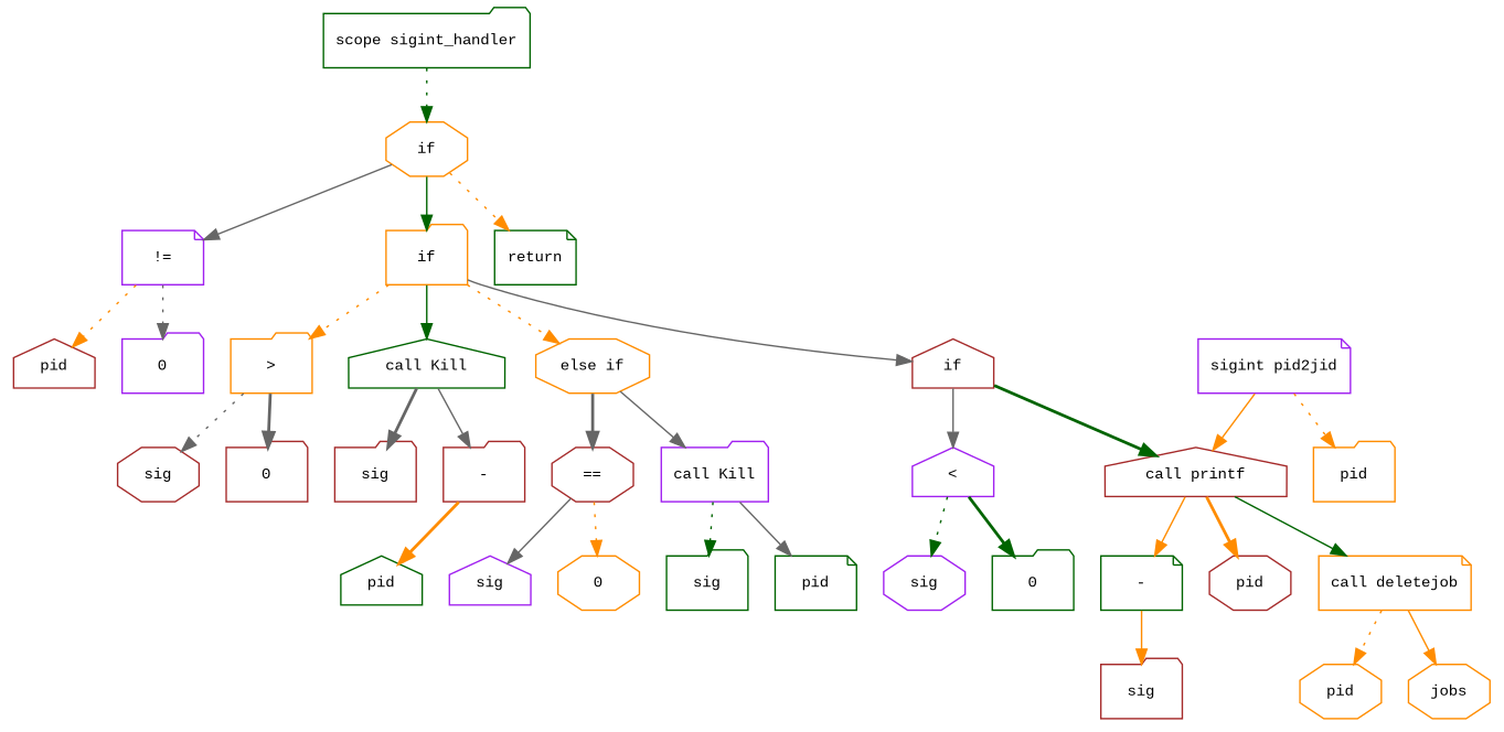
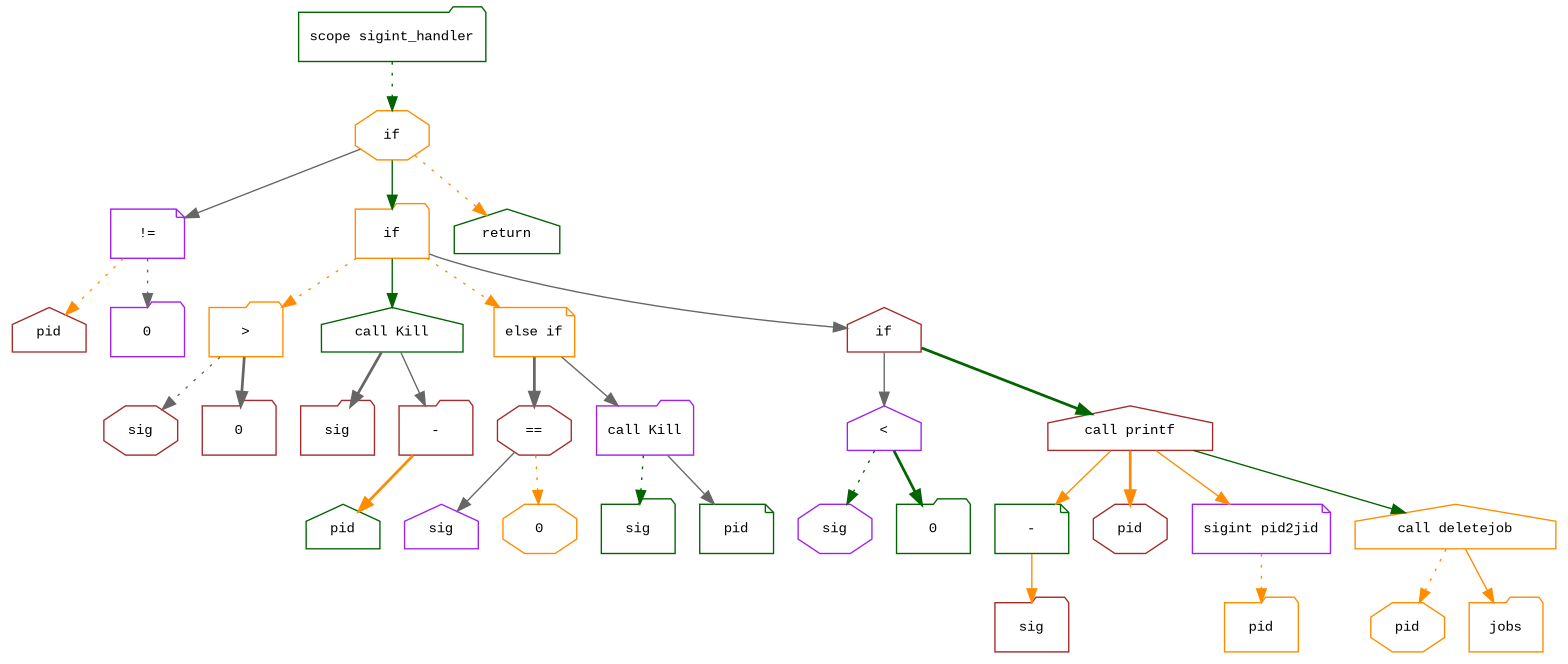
  digraph {
    fontname="Times New Roman"
    fontsize=10
    node [color=brown fontname="Courier New" fontsize=10 shape=folder]
    edge [color=darkorange fontname="Times New Roman" fontsize=10 style=solid]
    n1 [color=darkgreen label="scope sigint_handler"]
    n2 [color=darkorange label=if shape=octagon]
    n3 [color=purple label="!=" shape=note]
    n4 [color=darkorange label=if]
-   n5 [color=darkgreen label=return shape=note]
+   n5 [color=darkgreen label=return shape=house]
    n6 [label=pid shape=house]
    n7 [color=purple label=0]
    n8 [color=darkorange label=">"]
    n9 [color=darkgreen label="call Kill" shape=house]
-   n10 [color=darkorange label="else if" shape=octagon]
+   n10 [color=darkorange label="else if" shape=note]
    n11 [label=if shape=house]
    n12 [label=sig shape=octagon]
    n13 [label=0]
    n14 [label=sig]
    n15 [label="-"]
    n16 [label="==" shape=octagon]
    n17 [color=purple label="call Kill"]
    n18 [color=purple label="<" shape=house]
    n19 [label="call printf" shape=house]
    n20 [color=darkgreen label=pid shape=house]
    n21 [color=purple label=sig shape=house]
    n22 [color=darkorange label=0 shape=octagon]
    n23 [color=darkgreen label=sig]
    n24 [color=darkgreen label=pid shape=note]
    n25 [color=purple label=sig shape=octagon]
    n26 [color=darkgreen label=0]
    n27 [color=darkgreen label="-" shape=note]
    n28 [label=pid shape=octagon]
    n29 [color=purple label="sigint pid2jid" shape=note]
-   n30 [color=darkorange label="call deletejob" shape=note]
+   n30 [color=darkorange label="call deletejob" shape=house]
    n31 [label=sig]
    n32 [color=darkorange label=pid]
    n33 [color=darkorange label=pid shape=octagon]
-   n34 [color=darkorange label=jobs shape=octagon]
+   n34 [color=darkorange label=jobs]
    n1 -> n2 [color=darkgreen style=dotted]
    n2 -> n3 [color=gray40]
    n2 -> n4 [color=darkgreen]
    n2 -> n5 [style=dotted]
    n3 -> n6 [style=dotted]
    n3 -> n7 [color=gray40 style=dotted]
    n4 -> n8 [style=dotted]
    n4 -> n9 [color=darkgreen]
    n4 -> n10 [style=dotted]
    n4 -> n11 [color=gray40]
    n8 -> n12 [color=gray40 style=dotted]
    n8 -> n13 [color=gray40 style=bold]
    n9 -> n14 [color=gray40 style=bold]
    n9 -> n15 [color=gray40]
    n10 -> n16 [color=gray40 style=bold]
    n10 -> n17 [color=gray40]
    n11 -> n18 [color=gray40]
    n11 -> n19 [color=darkgreen style=bold]
    n15 -> n20 [style=bold]
    n16 -> n21 [color=gray40]
    n16 -> n22 [style=dotted]
    n17 -> n23 [color=darkgreen style=dotted]
    n17 -> n24 [color=gray40]
    n18 -> n25 [color=darkgreen style=dotted]
    n18 -> n26 [color=darkgreen style=bold]
    n19 -> n27
    n19 -> n28 [style=bold]
-   n29 -> n19
+   n19 -> n29
    n19 -> n30 [color=darkgreen]
    n27 -> n31
    n29 -> n32 [style=dotted]
    n30 -> n33 [style=dotted]
    n30 -> n34
  }
